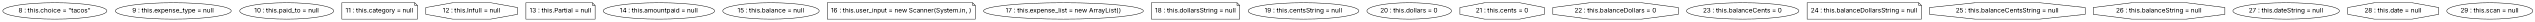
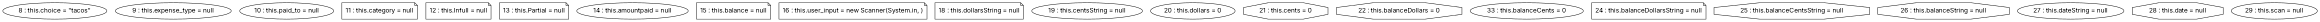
  digraph {
    fontname=Inter
    node [shape=ellipse fontname=Inter]
    "8 : this.choice = \"tacos\""
    "9 : this.expense_type = null"
    "10 : this.paid_to = null"
    "11 : this.category = null" [shape=note]
-   "12 : this.Infull = null" [shape=octagon]
+   "12 : this.Infull = null" [shape=note]
    "13 : this.Partial = null" [shape=note]
    "14 : this.amountpaid = null"
-   "15 : this.balance = null"
+   "15 : this.balance = null" [shape=note]
    "16 : this.user_input = new Scanner(System.in, )" [shape=note]
-   "17 : this.expense_list = new ArrayList()"
    "18 : this.dollarsString = null" [shape=note]
    "19 : this.centsString = null"
    "20 : this.dollars = 0"
    "21 : this.cents = 0" [shape=octagon]
    "22 : this.balanceDollars = 0" [shape=octagon]
-   "23 : this.balanceCents = 0"
+   "23 : this.balanceCents = 0" [label="33 : this.balanceCents = 0"]
    "24 : this.balanceDollarsString = null" [shape=note]
    "25 : this.balanceCentsString = null" [shape=octagon]
    "26 : this.balanceString = null" [shape=octagon]
    "27 : this.dateString = null"
    "28 : this.date = null" [shape=octagon]
    "29 : this.scan = null"
  }
